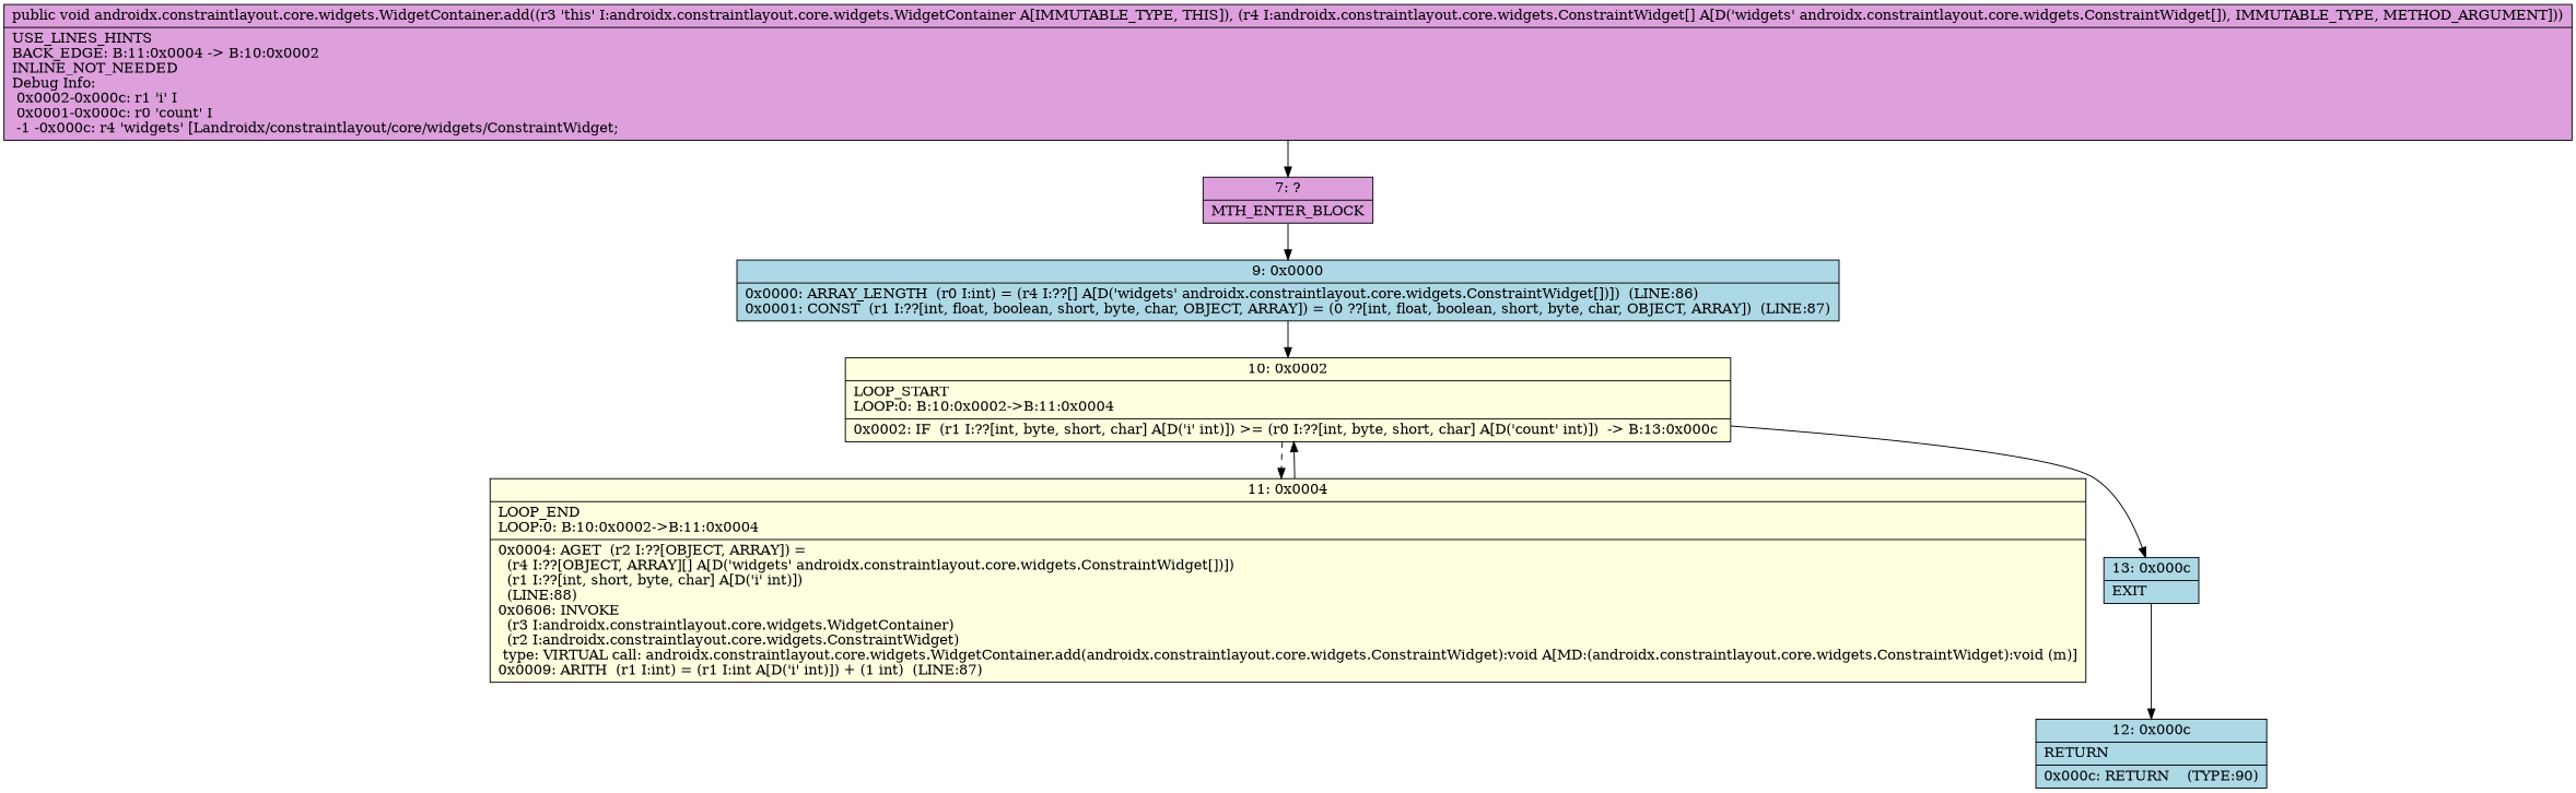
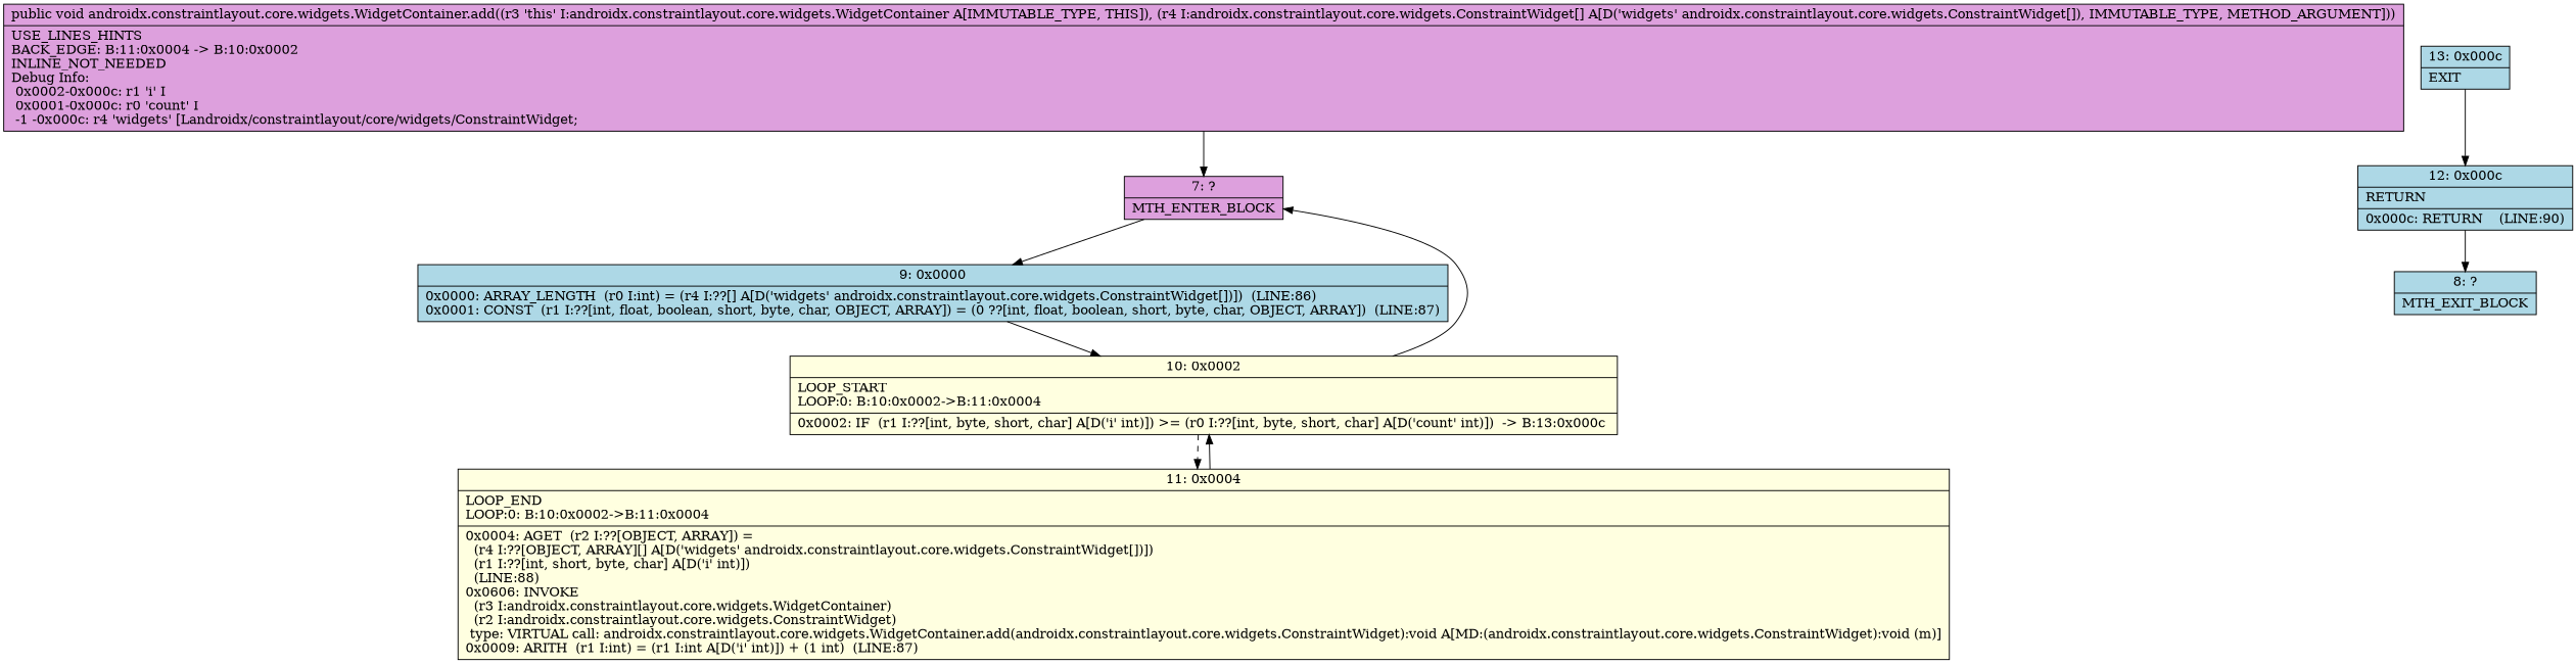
  digraph {
    node [fillcolor=lightblue shape=record style=filled]
    n1 [fillcolor=plum label="{7\:\ ?|MTH_ENTER_BLOCK\l}"]
    n2 [label="{9\:\ 0x0000|0x0000: ARRAY_LENGTH  (r0 I:int) = (r4 I:??[] A[D('widgets' androidx.constraintlayout.core.widgets.ConstraintWidget[])])  (LINE:86)\l0x0001: CONST  (r1 I:??[int, float, boolean, short, byte, char, OBJECT, ARRAY]) = (0 ??[int, float, boolean, short, byte, char, OBJECT, ARRAY])  (LINE:87)\l}"]
    n3 [fillcolor=lightyellow label="{10\:\ 0x0002|LOOP_START\lLOOP:0: B:10:0x0002\-\>B:11:0x0004\l|0x0002: IF  (r1 I:??[int, byte, short, char] A[D('i' int)]) \>= (r0 I:??[int, byte, short, char] A[D('count' int)])  \-\> B:13:0x000c \l}"]
    n4 [fillcolor=lightyellow label="{11\:\ 0x0004|LOOP_END\lLOOP:0: B:10:0x0002\-\>B:11:0x0004\l|0x0004: AGET  (r2 I:??[OBJECT, ARRAY]) = \l  (r4 I:??[OBJECT, ARRAY][] A[D('widgets' androidx.constraintlayout.core.widgets.ConstraintWidget[])])\l  (r1 I:??[int, short, byte, char] A[D('i' int)])\l  (LINE:88)\l0x0606: INVOKE  \l  (r3 I:androidx.constraintlayout.core.widgets.WidgetContainer)\l  (r2 I:androidx.constraintlayout.core.widgets.ConstraintWidget)\l type: VIRTUAL call: androidx.constraintlayout.core.widgets.WidgetContainer.add(androidx.constraintlayout.core.widgets.ConstraintWidget):void A[MD:(androidx.constraintlayout.core.widgets.ConstraintWidget):void (m)]\l0x0009: ARITH  (r1 I:int) = (r1 I:int A[D('i' int)]) + (1 int)  (LINE:87)\l}"]
    n5 [label="{13\:\ 0x000c|EXIT\l}"]
-   n6 [label="{12\:\ 0x000c|RETURN\l|0x000c: RETURN    (TYPE:90)\l}"]
+   n6 [label="{12\:\ 0x000c|RETURN\l|0x000c: RETURN    (LINE:90)\l}"]
+   n7 [label="{8\:\ ?|MTH_EXIT_BLOCK\l}"]
    n8 [fillcolor=plum label="{public void androidx.constraintlayout.core.widgets.WidgetContainer.add((r3 'this' I:androidx.constraintlayout.core.widgets.WidgetContainer A[IMMUTABLE_TYPE, THIS]), (r4 I:androidx.constraintlayout.core.widgets.ConstraintWidget[] A[D('widgets' androidx.constraintlayout.core.widgets.ConstraintWidget[]), IMMUTABLE_TYPE, METHOD_ARGUMENT]))  | USE_LINES_HINTS\lBACK_EDGE: B:11:0x0004 \-\> B:10:0x0002\lINLINE_NOT_NEEDED\lDebug Info:\l  0x0002\-0x000c: r1 'i' I\l  0x0001\-0x000c: r0 'count' I\l  \-1 \-0x000c: r4 'widgets' [Landroidx\/constraintlayout\/core\/widgets\/ConstraintWidget;\l}"]
    n1 -> n2
    n2 -> n3
    n3 -> n4 [style=dashed]
-   n3 -> n5
+   n3 -> n1
    n4 -> n3
    n5 -> n6
+   n6 -> n7
    n8 -> n1
  }
